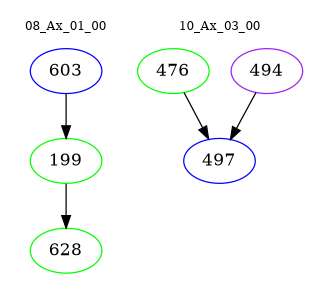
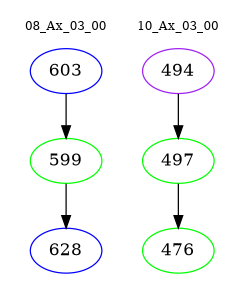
  digraph {
    node [color=blue]
    edge [color=black]
    n1 [label=603]
-   n2 [color=green label=199]
-   n3 [color=green label=628]
+   n2 [color=green label=599]
+   n3 [label=628]
    n4 [color=purple label=494]
    n5 [color=green label=476]
-   n6 [label=497]
+   n6 [color=green label=497]
    subgraph cluster_1 {
      color=white
      fontsize=10
-     label="08_Ax_01_00"
+     label="08_Ax_03_00"
      n1
      n2
      n3
    }
    subgraph cluster_2 {
      color=white
      fontsize=10
      label="10_Ax_03_00"
      n4
      n5
      n6
    }
    n1 -> n2
    n2 -> n3
    n4 -> n6
-   n5 -> n6
+   n6 -> n5
  }
